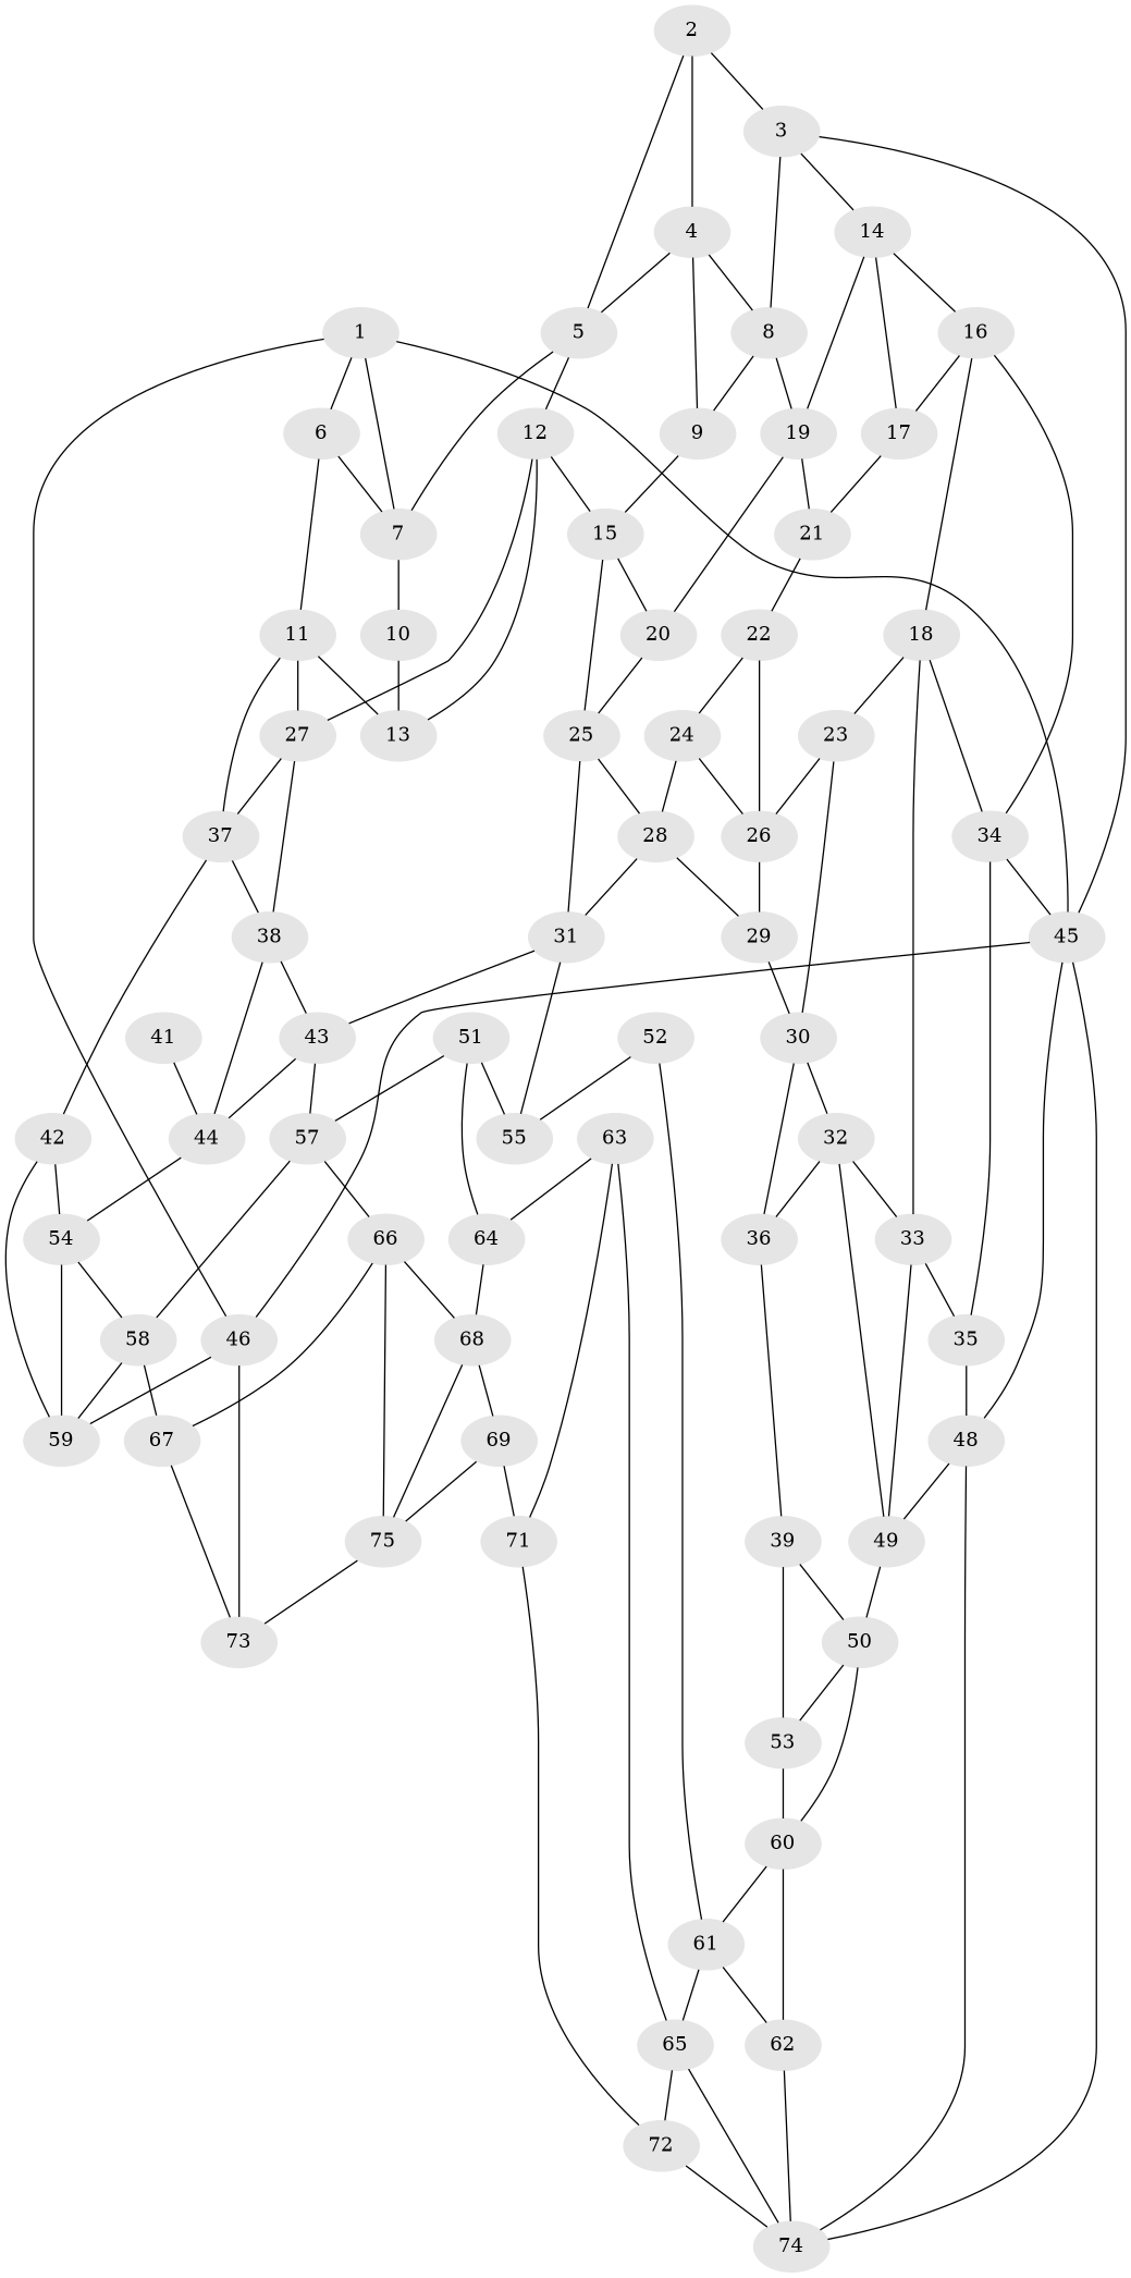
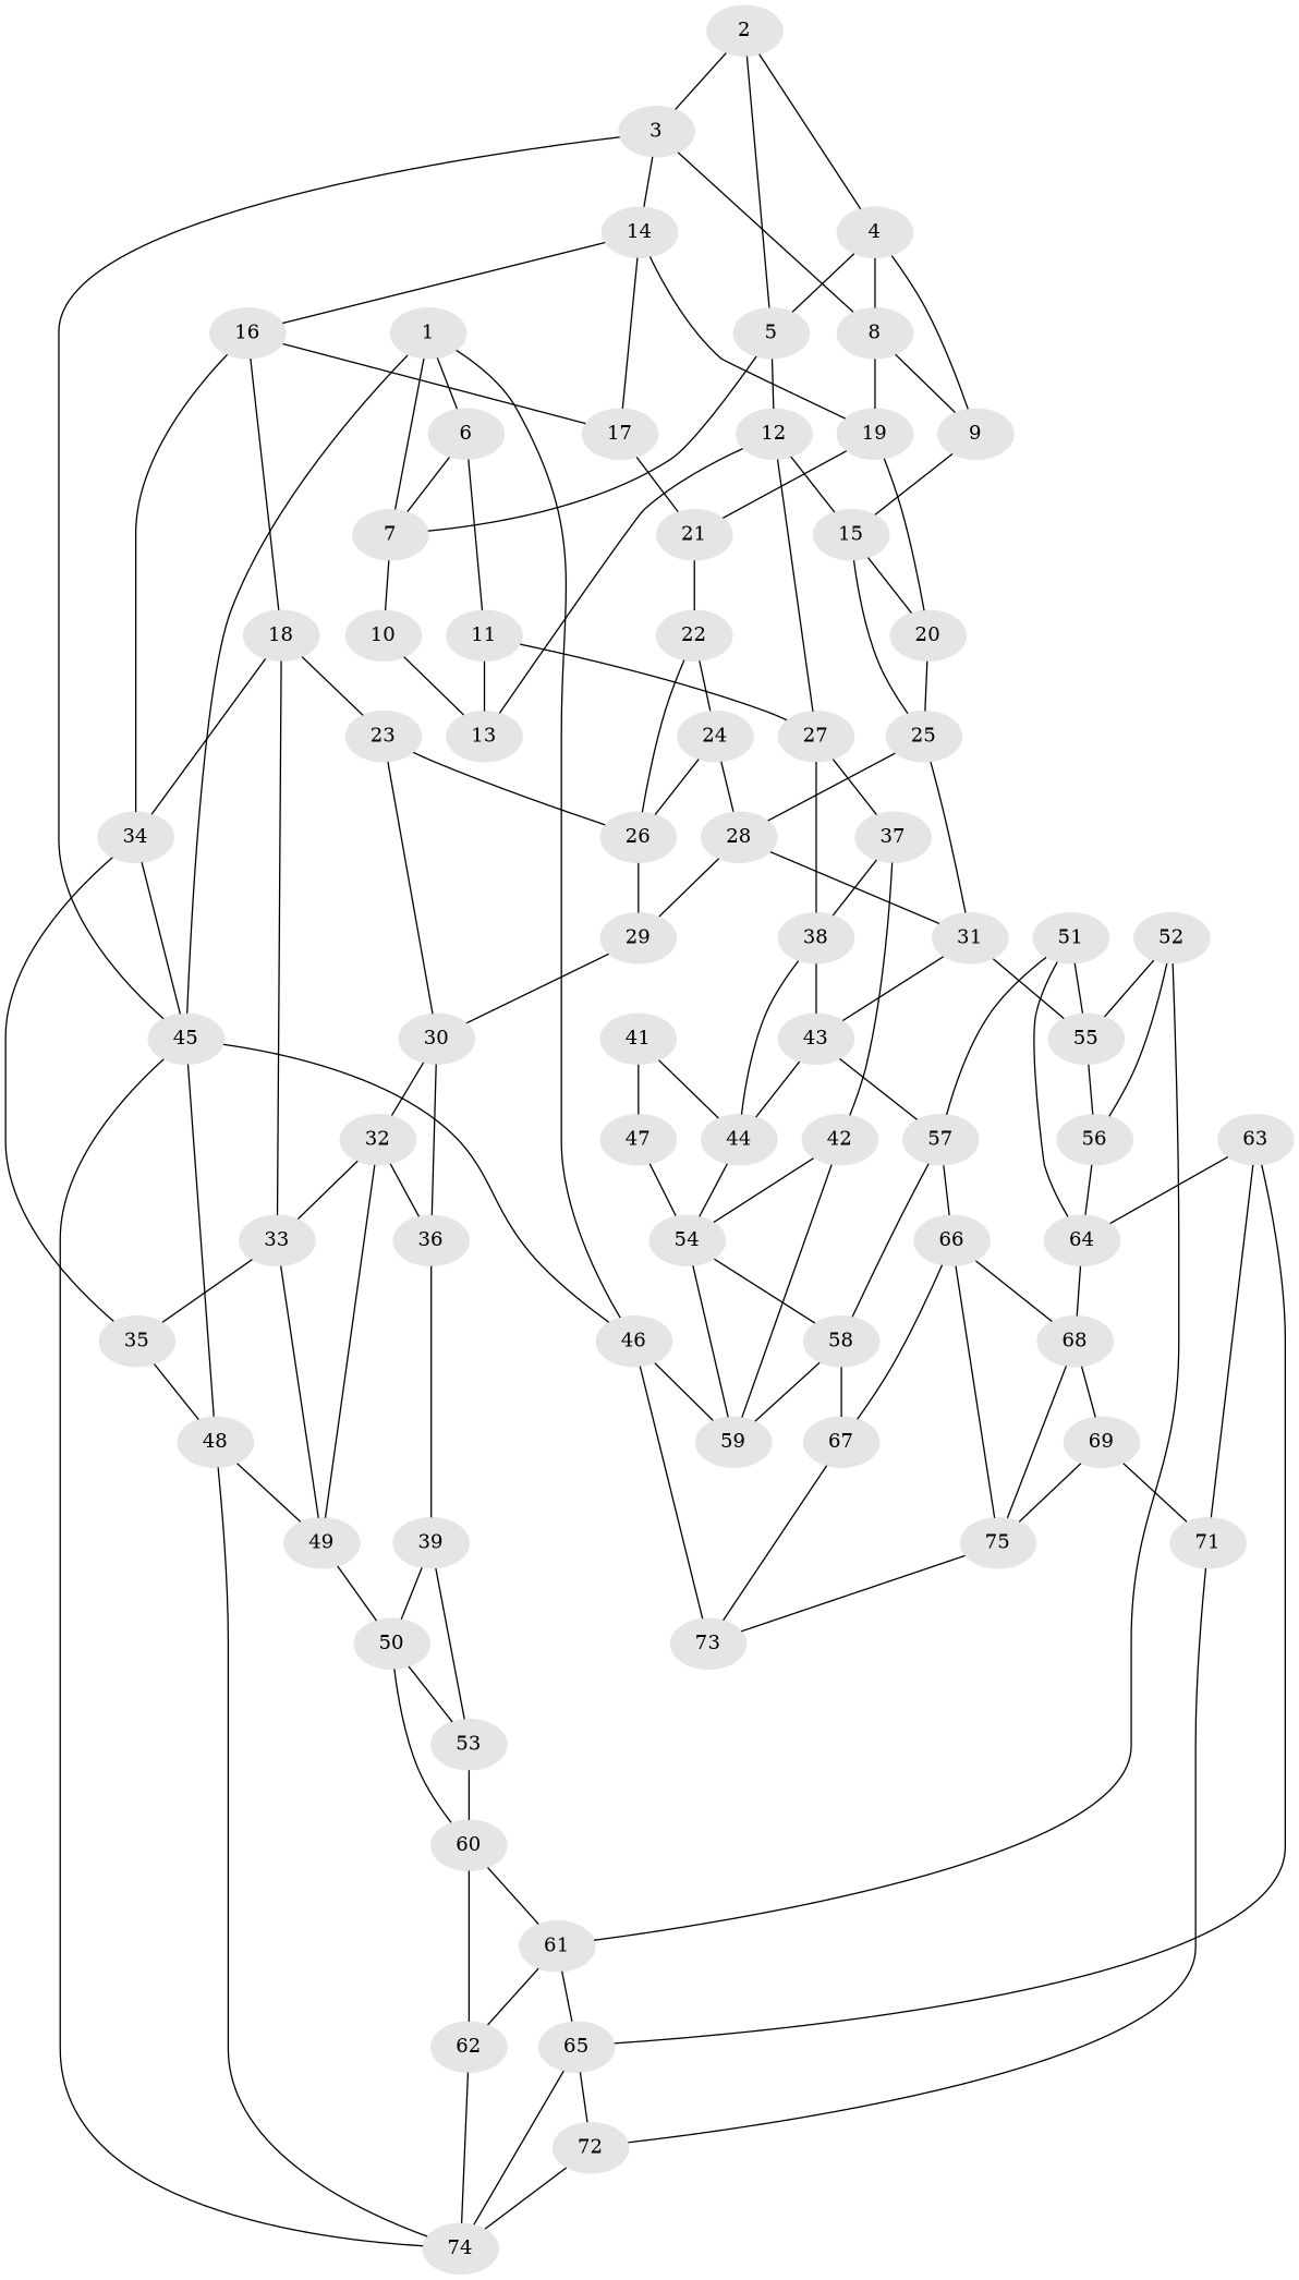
  graph {
    node [color=gray90 style=filled]
    edge [weight=1.0]
    1
    6
    7
    45
    46
    11
    10
    48
    74
    59
    73
    2
    3
    4
    5
    8
    14
    9
    12
    19
    16
    17
    15
    13
    27
    37
    20
    21
    25
    38
    42
    18
    34
    28
    31
    23
    33
    35
    22
    26
    30
    49
    24
    29
    32
    36
    43
    55
    44
    39
    57
+   56
    50
    53
    54
    60
    52
    61
    41
+   47
    58
    66
    62
    51
    64
    68
    65
    67
    n69 [label=75]
    72
    63
    71
    69
    1 -- 6
    1 -- 7
    1 -- 45
    1 -- 46
    6 -- 7
    6 -- 11
    7 -- 10
    45 -- 46
    45 -- 48
    45 -- 74
    46 -- 59
    46 -- 73 [weight=2.0]
    11 -- 13
    11 -- 27
-   11 -- 37
    10 -- 13 [weight=2.0]
    48 -- 74
    48 -- 49
    2 -- 3
    2 -- 4
    2 -- 5
    3 -- 45
    3 -- 8
    3 -- 14
    4 -- 5
    4 -- 8
    4 -- 9
    5 -- 7
    5 -- 12
    8 -- 9
    8 -- 19
    14 -- 19
    14 -- 16
    14 -- 17
    9 -- 15
    12 -- 15
    12 -- 13
    12 -- 27
    19 -- 20
    19 -- 21
    16 -- 17
    16 -- 18
    16 -- 34
    17 -- 21
    15 -- 20
    15 -- 25
    27 -- 37
    27 -- 38
    37 -- 38
    37 -- 42
    20 -- 25
    21 -- 22
    25 -- 28
    25 -- 31
    38 -- 43
    38 -- 44
    42 -- 59
    42 -- 54
    18 -- 34
    18 -- 23
    18 -- 33
    34 -- 45
    34 -- 35
    28 -- 31
    28 -- 29
    31 -- 43
    31 -- 55
    23 -- 26
    23 -- 30
    33 -- 35
    33 -- 49
    35 -- 48
    22 -- 26
    22 -- 24
    26 -- 29
    30 -- 32
    30 -- 36
    49 -- 50
    24 -- 28
    24 -- 26
    29 -- 30
    32 -- 33
    32 -- 49
    32 -- 36
    36 -- 39
    43 -- 44
    43 -- 57
+   55 -- 56
    44 -- 54
    39 -- 50
    39 -- 53
    57 -- 58
    57 -- 66
+   56 -- 64
    50 -- 53
    50 -- 60
    53 -- 60 [weight=2.0]
    54 -- 59
    54 -- 58
    60 -- 61
    60 -- 62 [weight=2.0]
    52 -- 55
+   52 -- 56
    52 -- 61
    61 -- 62
    61 -- 65
    41 -- 44
+   41 -- 47 [weight=2.0]
+   47 -- 54 [weight=2.0]
    58 -- 59
    58 -- 67
    66 -- 68
    66 -- 67
    66 -- n69
    62 -- 74
    51 -- 55
    51 -- 57
    51 -- 64
    64 -- 68
    68 -- n69
    68 -- 69
    65 -- 74
    65 -- 72
    67 -- 73
    n69 -- 73
    72 -- 74
    63 -- 64
    63 -- 65
    63 -- 71
    71 -- 72
    69 -- n69
    69 -- 71 [weight=2.0]
  }
